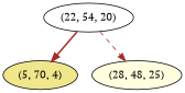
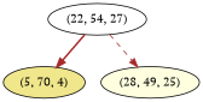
  digraph {
    fontname="PT Serif"
    node [fontname="PT Serif" style=filled]
    edge [color=brown fontname="PT Serif"]
    "(5, 70, 4)" [fillcolor=khaki]
-   "(22, 54, 20)" [fillcolor=white]
-   "(28, 49, 25)" [fillcolor=lightyellow label="(28, 48, 25)"]
+   "(22, 54, 20)" [fillcolor=white label="(22, 54, 27)"]
+   "(28, 49, 25)" [fillcolor=lightyellow]
    "(22, 54, 20)" -> "(5, 70, 4)" [style=bold]
    "(22, 54, 20)" -> "(28, 49, 25)" [style=dashed]
  }
